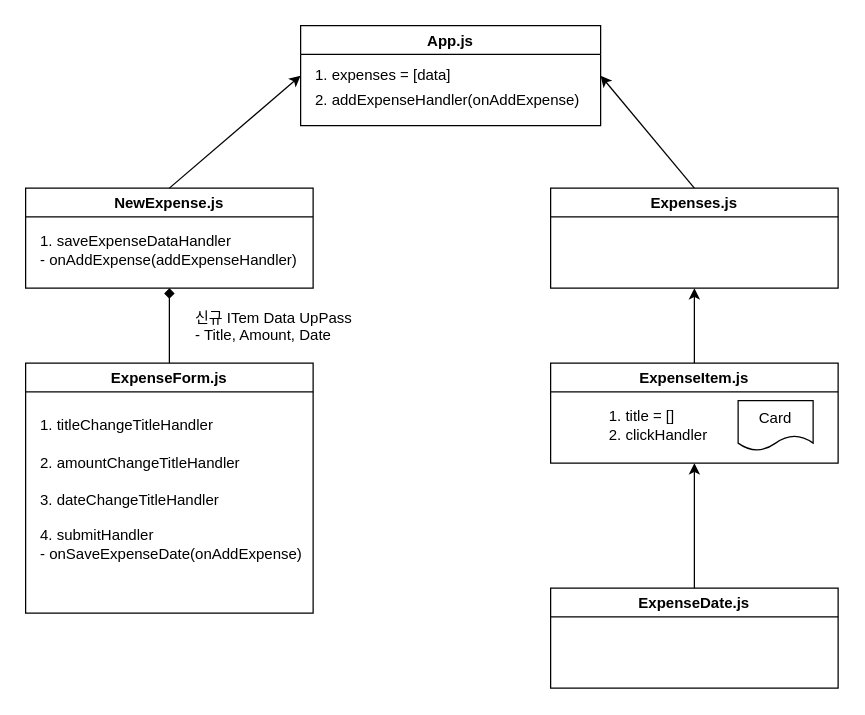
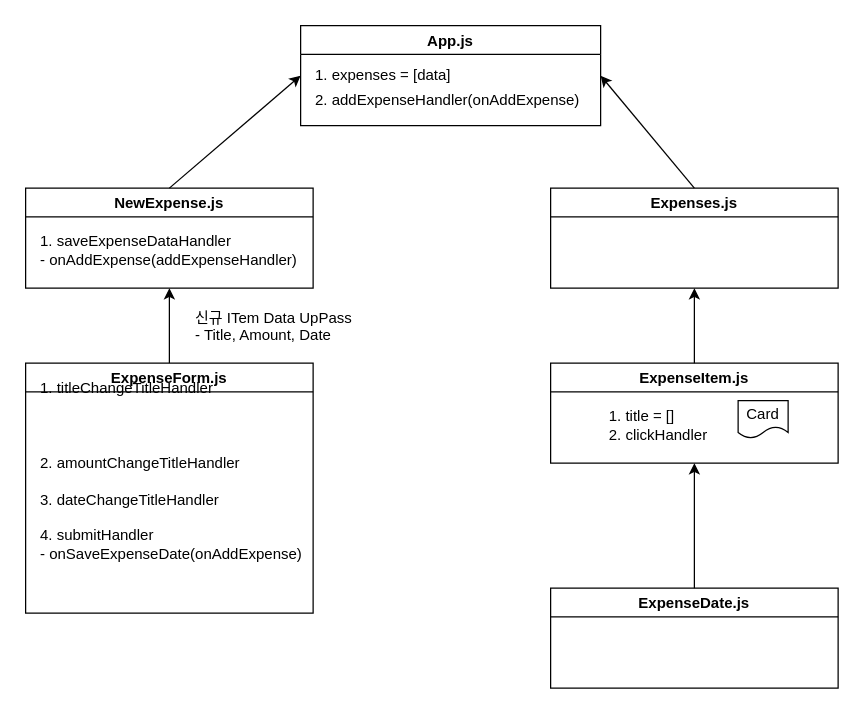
  <mxCell id="0" />
  <mxCell id="1" parent="0" />
- <mxCell id="2" value="" style="endArrow=diamond;html=1;rounded=0;exitX=0.5;exitY=0;exitDx=0;exitDy=0;entryX=0.5;entryY=1;entryDx=0;entryDy=0;" edge="1" parent="1" source="3" target="8"><mxGeometry width="50" height="50" relative="1" as="geometry"><mxPoint x="180" y="300" as="sourcePoint" /><mxPoint x="180" y="250" as="targetPoint" /></mxGeometry></mxCell>
+ <mxCell id="2" value="" style="endArrow=classic;html=1;rounded=0;exitX=0.5;exitY=0;exitDx=0;exitDy=0;entryX=0.5;entryY=1;entryDx=0;entryDy=0;" edge="1" parent="1" source="3" target="8"><mxGeometry width="50" height="50" relative="1" as="geometry"><mxPoint x="180" y="300" as="sourcePoint" /><mxPoint x="180" y="250" as="targetPoint" /></mxGeometry></mxCell>
  <mxCell id="3" value="ExpenseForm.js" style="swimlane;" vertex="1" parent="1"><mxGeometry x="20" y="290" width="230" height="200" as="geometry" /></mxCell>
- <mxCell id="4" value="1. titleChangeTitleHandler" style="text;html=1;align=left;verticalAlign=middle;resizable=0;points=[];autosize=1;strokeColor=none;fillColor=none;" vertex="1" parent="3"><mxGeometry x="10" y="40" width="150" height="20" as="geometry" /></mxCell>
+ <mxCell id="4" value="1. titleChangeTitleHandler" style="text;html=1;align=left;verticalAlign=middle;resizable=0;points=[];autosize=1;strokeColor=none;fillColor=none;" vertex="1" parent="3"><mxGeometry x="10" y="10" width="150" height="20" as="geometry" /></mxCell>
  <mxCell id="5" value="2. amountChangeTitleHandler" style="text;html=1;align=left;verticalAlign=middle;resizable=0;points=[];autosize=1;strokeColor=none;fillColor=none;" vertex="1" parent="3"><mxGeometry x="10" y="70" width="180" height="20" as="geometry" /></mxCell>
  <mxCell id="6" value="3. dateChangeTitleHandler" style="text;html=1;align=left;verticalAlign=middle;resizable=0;points=[];autosize=1;strokeColor=none;fillColor=none;" vertex="1" parent="3"><mxGeometry x="10" y="100" width="160" height="20" as="geometry" /></mxCell>
  <mxCell id="7" value="4. submitHandler&lt;br&gt;- onSaveExpenseDate(onAddExpense)" style="text;html=1;align=left;verticalAlign=middle;resizable=0;points=[];autosize=1;strokeColor=none;fillColor=none;" vertex="1" parent="3"><mxGeometry x="10" y="130" width="220" height="30" as="geometry" /></mxCell>
  <mxCell id="8" value="NewExpense.js" style="swimlane;" vertex="1" parent="1"><mxGeometry x="20" y="150" width="230" height="80" as="geometry" /></mxCell>
  <mxCell id="9" value="1. saveExpenseDataHandler&lt;br&gt;- onAddExpense(addExpenseHandler)" style="text;html=1;align=left;verticalAlign=middle;resizable=0;points=[];autosize=1;strokeColor=none;fillColor=none;" vertex="1" parent="8"><mxGeometry x="10" y="35" width="220" height="30" as="geometry" /></mxCell>
  <mxCell id="10" value="" style="endArrow=classic;html=1;rounded=0;entryX=0;entryY=0.5;entryDx=0;entryDy=0;exitX=0.5;exitY=0;exitDx=0;exitDy=0;" edge="1" parent="1" source="8"><mxGeometry width="50" height="50" relative="1" as="geometry"><mxPoint x="100" y="320" as="sourcePoint" /><mxPoint x="240" y="60" as="targetPoint" /></mxGeometry></mxCell>
  <mxCell id="11" value="App.js" style="swimlane;" vertex="1" parent="1"><mxGeometry x="240" y="20" width="240" height="80" as="geometry" /></mxCell>
  <mxCell id="12" value="1. expenses = [data]" style="text;html=1;align=left;verticalAlign=middle;resizable=0;points=[];autosize=1;strokeColor=none;fillColor=none;" vertex="1" parent="11"><mxGeometry x="10" y="30" width="120" height="20" as="geometry" /></mxCell>
  <mxCell id="13" value="2. addExpenseHandler(onAddExpense)" style="text;html=1;align=left;verticalAlign=middle;resizable=0;points=[];autosize=1;strokeColor=none;fillColor=none;" vertex="1" parent="11"><mxGeometry x="10" y="50" width="230" height="20" as="geometry" /></mxCell>
  <mxCell id="14" value="ExpenseItem.js" style="swimlane;" vertex="1" parent="1"><mxGeometry x="440" y="290" width="230" height="80" as="geometry" /></mxCell>
  <mxCell id="15" value="1. title = []&lt;br&gt;2. clickHandler" style="text;html=1;align=left;verticalAlign=middle;resizable=0;points=[];autosize=1;strokeColor=none;fillColor=none;" vertex="1" parent="14"><mxGeometry x="45" y="35" width="90" height="30" as="geometry" /></mxCell>
- <mxCell id="16" value="Card" style="shape=document;whiteSpace=wrap;html=1;boundedLbl=1;" vertex="1" parent="14"><mxGeometry x="150" y="30" width="60" height="40" as="geometry" /></mxCell>
+ <mxCell id="16" value="Card" style="shape=document;whiteSpace=wrap;html=1;boundedLbl=1;" vertex="1" parent="14"><mxGeometry x="150" y="30" width="40" height="30" as="geometry" /></mxCell>
  <mxCell id="17" value="Expenses.js" style="swimlane;" vertex="1" parent="1"><mxGeometry x="440" y="150" width="230" height="80" as="geometry" /></mxCell>
  <mxCell id="18" value="ExpenseDate.js" style="swimlane;" vertex="1" parent="1"><mxGeometry x="440" y="470" width="230" height="80" as="geometry" /></mxCell>
  <mxCell id="19" value="" style="endArrow=classic;html=1;rounded=0;exitX=0.5;exitY=0;exitDx=0;exitDy=0;entryX=0.5;entryY=1;entryDx=0;entryDy=0;" edge="1" parent="1" source="18" target="14"><mxGeometry width="50" height="50" relative="1" as="geometry"><mxPoint x="470" y="440" as="sourcePoint" /><mxPoint x="470" y="380" as="targetPoint" /></mxGeometry></mxCell>
  <mxCell id="20" value="" style="endArrow=classic;html=1;rounded=0;entryX=0.5;entryY=1;entryDx=0;entryDy=0;exitX=0.5;exitY=0;exitDx=0;exitDy=0;" edge="1" parent="1" source="14" target="17"><mxGeometry width="50" height="50" relative="1" as="geometry"><mxPoint x="560" y="280" as="sourcePoint" /><mxPoint x="565" y="380" as="targetPoint" /></mxGeometry></mxCell>
  <mxCell id="21" value="" style="endArrow=classic;html=1;rounded=0;entryX=1;entryY=0.5;entryDx=0;entryDy=0;exitX=0.5;exitY=0;exitDx=0;exitDy=0;" edge="1" parent="1" source="17" target="11"><mxGeometry width="50" height="50" relative="1" as="geometry"><mxPoint x="565" y="300" as="sourcePoint" /><mxPoint x="565" y="240" as="targetPoint" /></mxGeometry></mxCell>
  <mxCell id="22" value="신규 ITem Data UpPass&#10;- Title, Amount, Date" style="text;strokeColor=none;fillColor=none;spacingLeft=4;spacingRight=4;overflow=hidden;rotatable=0;points=[[0,0.5],[1,0.5]];portConstraint=eastwest;fontSize=12;" vertex="1" parent="1"><mxGeometry x="150" y="240" width="140" height="40" as="geometry" /></mxCell>
